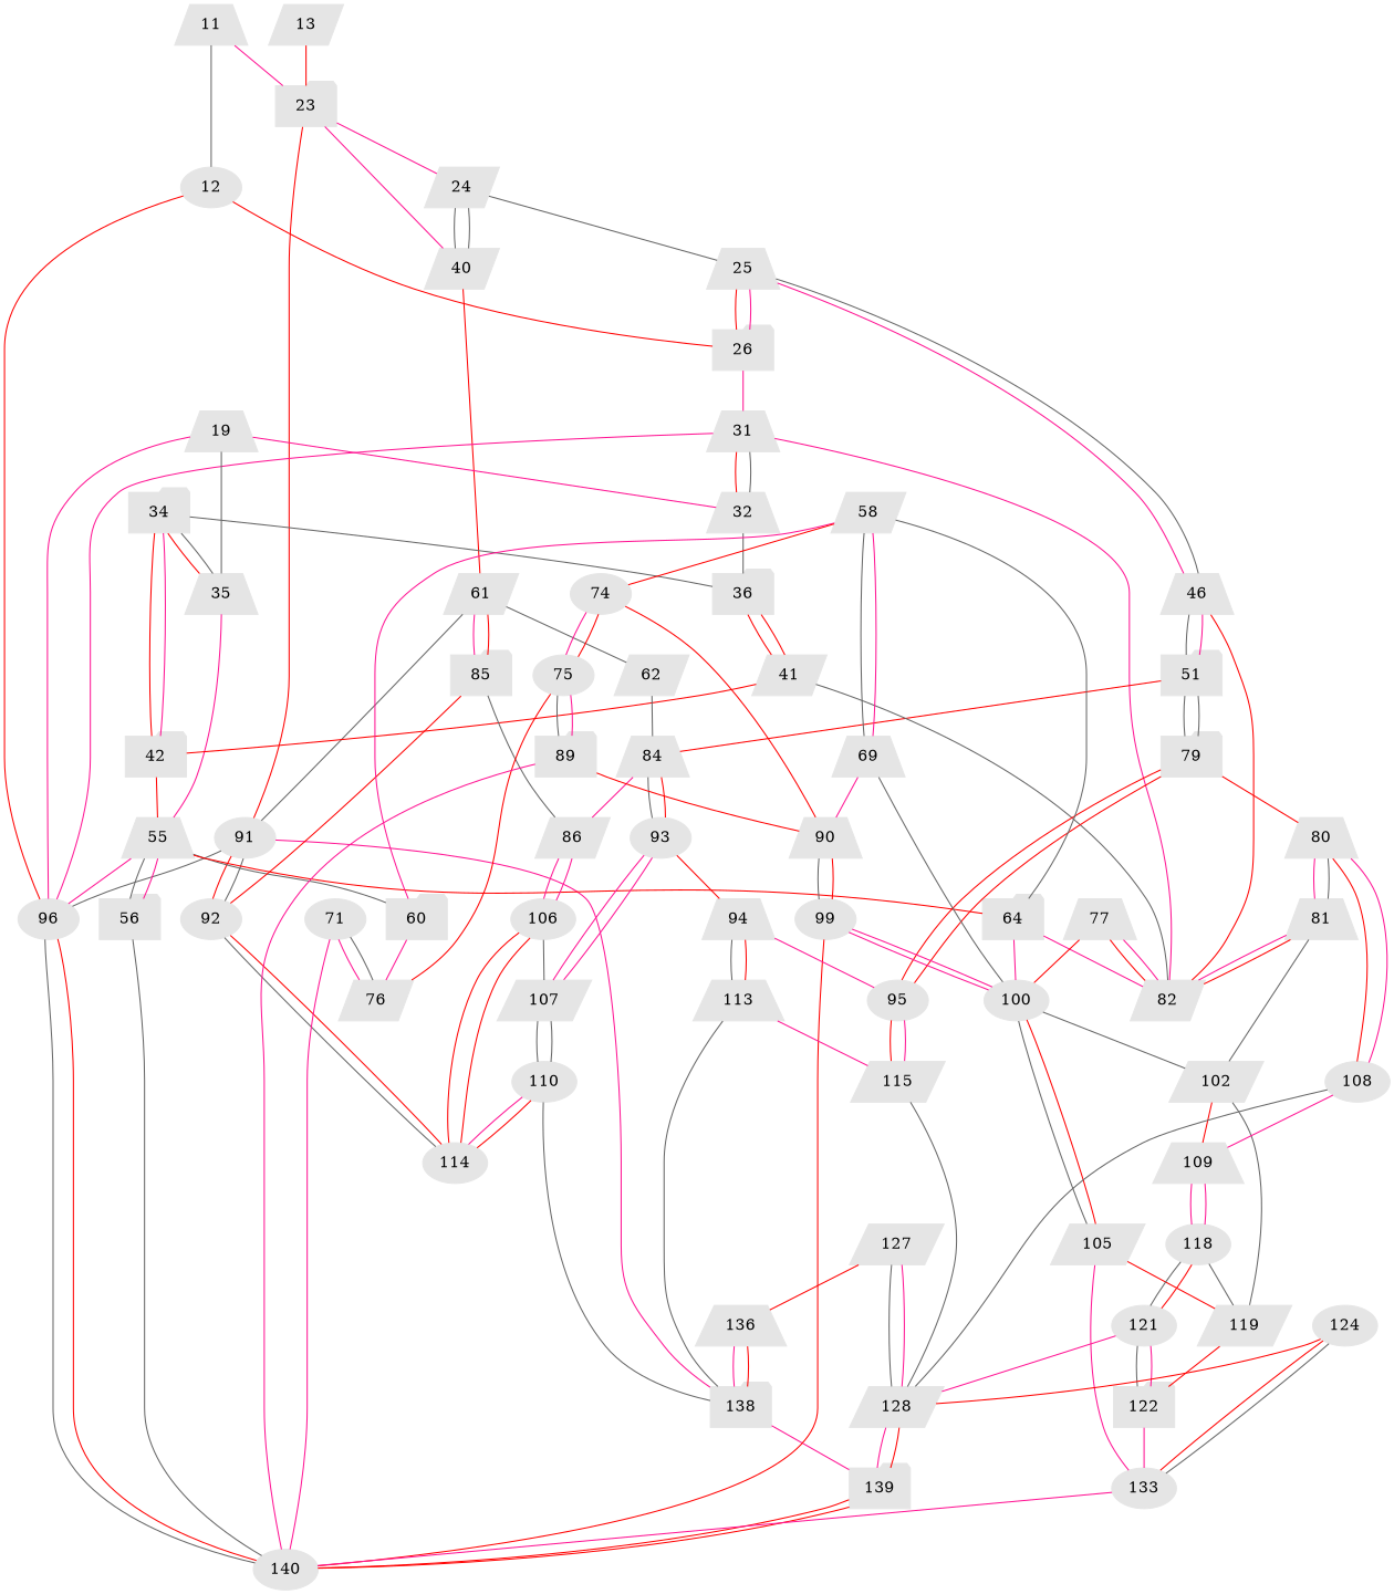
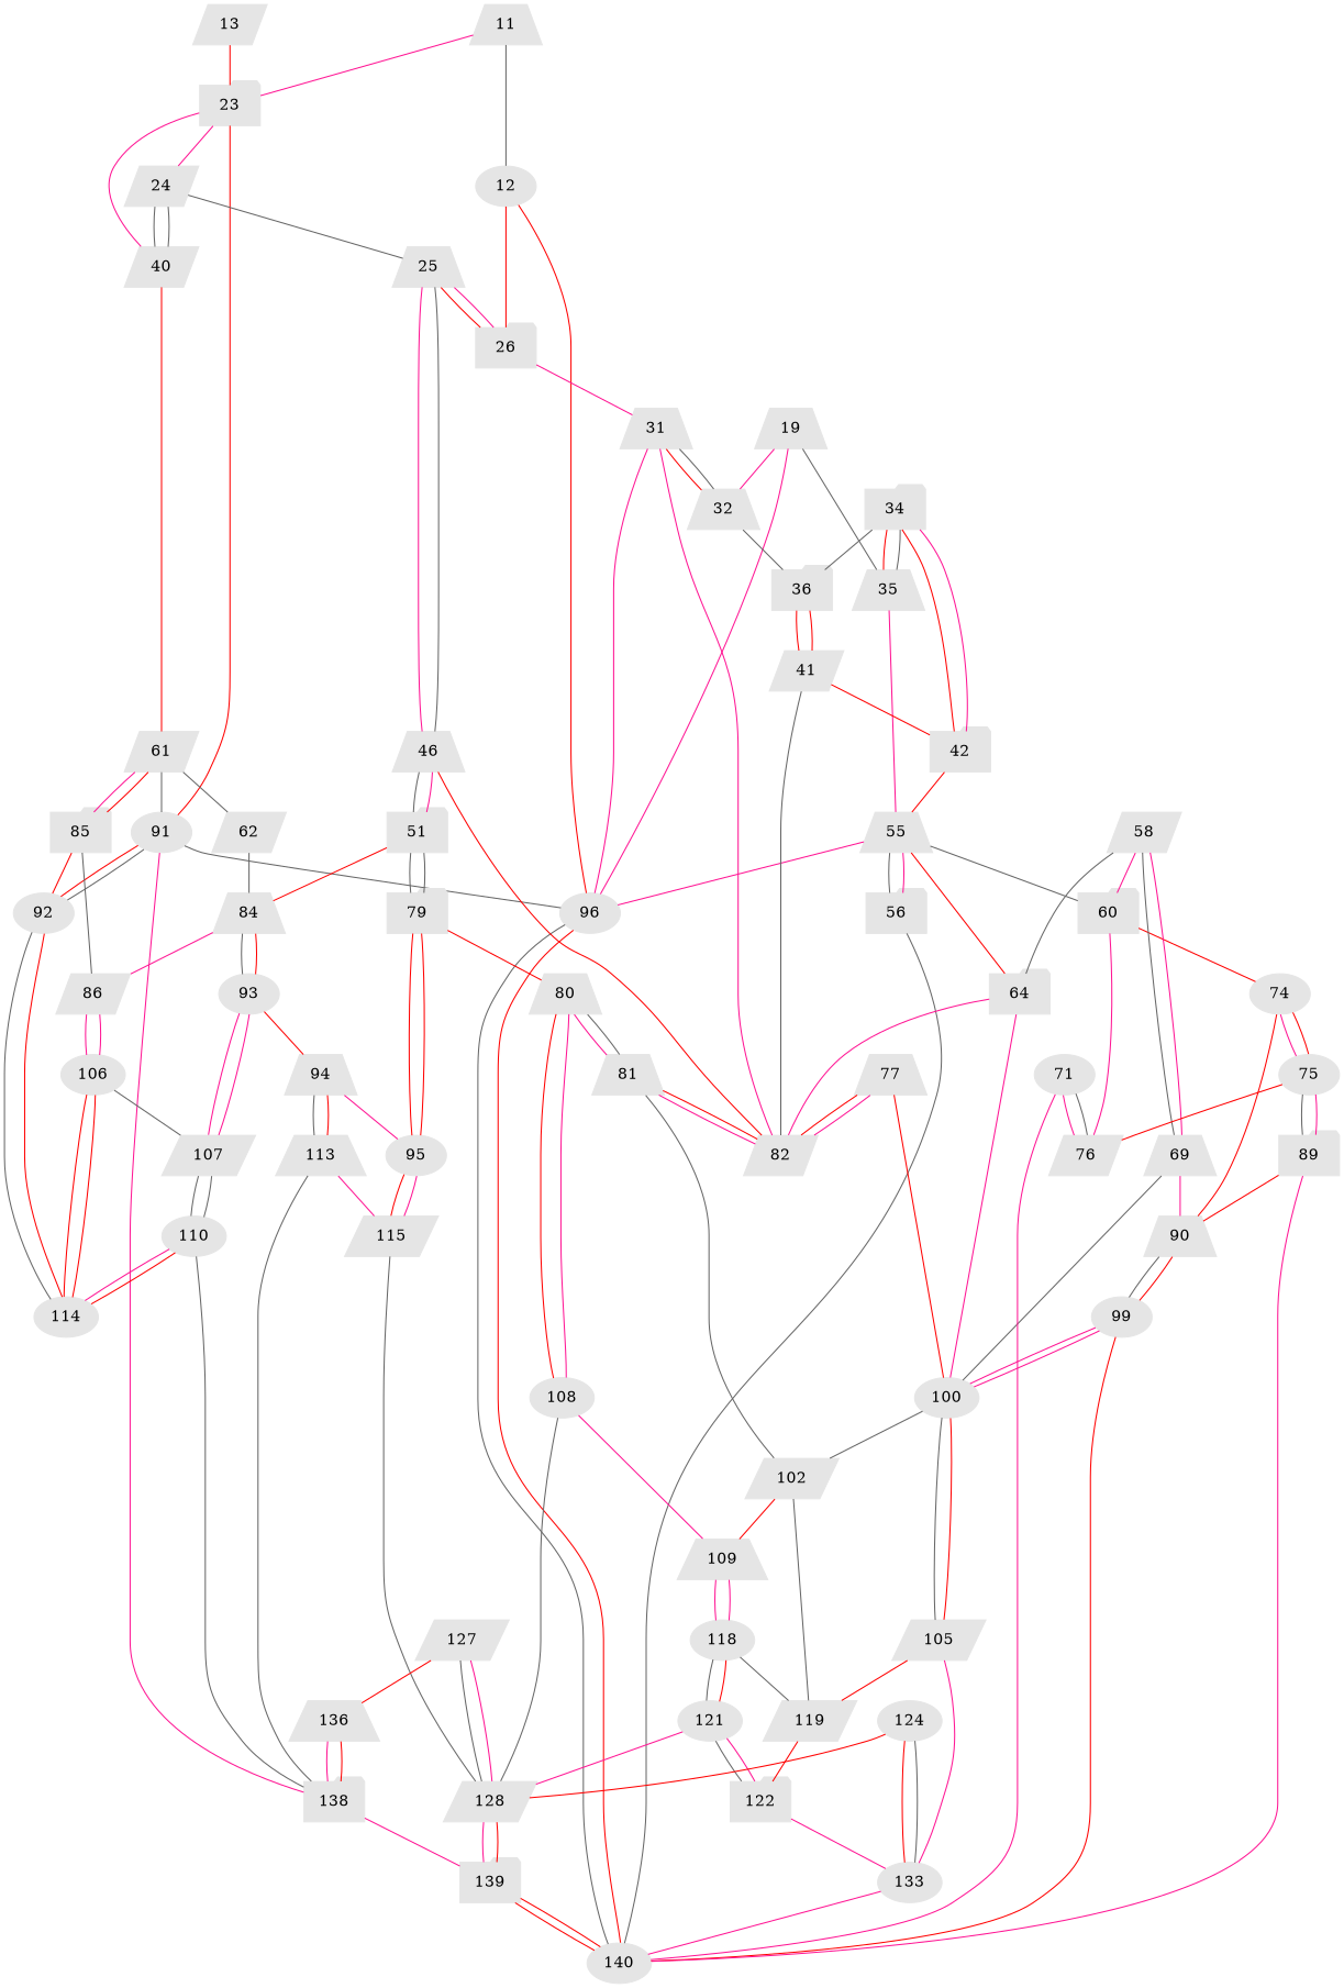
  graph {
    node [color=gray90 shape=ellipse style=filled]
    edge [color=deeppink]
    11 [shape=trapezium]
    12 [super="+8"]
    23 [shape=folder super="+21"]
    26 [shape=folder super="+14"]
    96 [super="+27"]
    24 [shape=parallelogram]
    40 [shape=parallelogram]
    91 [super="+52"]
    31 [shape=trapezium super="+30+16"]
    140 [super="+130+73"]
    13 [shape=parallelogram]
    19 [shape=trapezium]
    32 [shape=trapezium super="+18"]
    35 [shape=trapezium super="+29"]
    36 [shape=folder super="+33"]
    55 [shape=trapezium super="+54+47"]
    25 [shape=trapezium]
    61 [shape=parallelogram super="+53"]
    92 [super="+87"]
    138 [shape=folder super="+136+134+112+135"]
    46 [shape=trapezium]
    82 [shape=parallelogram super="+44+43+45+63"]
    51 [shape=folder]
    41 [shape=parallelogram]
    34 [shape=folder]
    42 [shape=folder]
    56 [shape=folder]
    60 [shape=folder super="+59"]
    64 [shape=folder super="+57"]
    62 [shape=parallelogram super="+49"]
    85 [shape=folder]
    79 [shape=folder]
    84 [shape=trapezium super="+50+83"]
    80 [shape=trapezium]
    95
    86 [shape=parallelogram]
    93
    74
    76 [shape=parallelogram super="+70"]
    100 [super="+67+66+65"]
    58 [shape=parallelogram]
    69 [shape=trapezium super="+68"]
    90 [shape=trapezium super="+88+78"]
    75
    102 [shape=parallelogram super="+101"]
    105 [shape=parallelogram super="+104"]
    99
    71
    89 [shape=folder]
    77 [shape=trapezium]
    81 [shape=trapezium]
    108
    115 [shape=parallelogram]
    109 [shape=trapezium]
    128 [shape=parallelogram super="+123+120+117+116"]
    119 [shape=parallelogram super="+103"]
    106
    94 [shape=trapezium]
    107 [shape=parallelogram]
    114
    139 [shape=folder]
    113 [shape=trapezium]
    110
    133 [super="+129+126+125"]
    118
    122 [shape=folder]
    121
    124
    127 [shape=parallelogram]
    n70 [label=136 shape=trapezium super="+132+131"]
    11 -- 12 [color=gray40 weight=2]
    11 -- 23
    12 -- 26 [color=red]
    12 -- 96 [color=red]
    23 -- 24
    23 -- 40
    23 -- 91 [color=red weight=2]
    26 -- 31 [weight=2]
    96 -- 140 [color=gray40 weight=2]
    96 -- 140 [color=red]
    24 -- 40 [color=gray40]
    24 -- 40 [color=gray40]
    24 -- 25 [color=gray40]
    40 -- 61 [color=red]
    91 -- 96 [color=gray40 weight=2]
    91 -- 92 [color=red weight=2]
    91 -- 92 [color=gray40]
    91 -- 138
    31 -- 96
    31 -- 32 [color=red weight=2]
    31 -- 32 [color=gray40]
    31 -- 82
    13 -- 23 [color=red weight=3]
    19 -- 96
    19 -- 32
    19 -- 35 [color=gray40]
    32 -- 36 [color=gray40 weight=2]
    35 -- 55 [weight=2]
    36 -- 41 [color=red]
    36 -- 41 [color=red]
    55 -- 96 [weight=2]
    55 -- 56 [color=gray40 weight=2]
    55 -- 56
    55 -- 60 [color=gray40]
    55 -- 64 [color=red]
    25 -- 26 [color=red]
    25 -- 26
    25 -- 46
    25 -- 46 [color=gray40]
    61 -- 91 [color=gray40]
    61 -- 62 [color=gray40 weight=2]
    61 -- 85
    61 -- 85 [color=red]
    92 -- 114 [color=gray40]
    92 -- 114 [color=red]
    138 -- 139
    46 -- 82 [color=red]
    46 -- 51 [color=gray40]
    46 -- 51
    51 -- 79 [color=gray40]
    51 -- 79 [color=gray40]
    51 -- 84 [color=red]
    41 -- 82 [color=gray40]
    41 -- 42 [color=red]
    34 -- 35 [color=red]
    34 -- 35 [color=gray40]
    34 -- 36 [color=gray40]
    34 -- 42 [color=red]
    34 -- 42
    42 -- 55 [color=red]
    56 -- 140 [color=gray40]
-   58 -- 74 [color=red]
+   60 -- 74 [color=red]
    60 -- 76
    64 -- 82
    64 -- 100
    62 -- 84 [color=gray40 weight=2]
    85 -- 92 [color=red]
    85 -- 86 [color=gray40]
    79 -- 80 [color=red]
    79 -- 95 [color=red]
    79 -- 95 [color=red]
    84 -- 86
    84 -- 93 [color=gray40]
    84 -- 93 [color=red]
    80 -- 81
    80 -- 81 [color=gray40]
    80 -- 108 [color=red]
    80 -- 108
    95 -- 115 [color=red]
    95 -- 115
    86 -- 106
    86 -- 106
    93 -- 94 [color=red]
    93 -- 107
    93 -- 107
    74 -- 90 [color=red]
    74 -- 75
    74 -- 75 [color=red]
    100 -- 102 [color=gray40]
    100 -- 105 [color=gray40]
    100 -- 105 [color=red]
    58 -- 60
    58 -- 64 [color=gray40]
    58 -- 69 [color=gray40]
    58 -- 69
    69 -- 100 [color=gray40]
    69 -- 90 [weight=2]
    90 -- 99 [color=gray40]
    90 -- 99 [color=red]
    75 -- 76 [color=red]
    75 -- 89 [color=gray40]
    75 -- 89
    102 -- 109 [color=red]
    102 -- 119 [color=gray40]
    105 -- 119 [color=red]
    105 -- 133 [weight=2]
    99 -- 140 [color=red]
    99 -- 100
    99 -- 100
    71 -- 140
    71 -- 76 [weight=2]
    71 -- 76 [color=gray40]
    89 -- 140
    89 -- 90 [color=red]
    77 -- 82 [color=red weight=2]
    77 -- 82
    77 -- 100 [color=red]
    81 -- 82
    81 -- 82 [color=red]
    81 -- 102 [color=gray40]
    108 -- 109
    108 -- 128 [color=gray40]
    115 -- 128 [color=gray40]
    109 -- 118
    109 -- 118
    128 -- 139
    128 -- 139 [color=red]
    119 -- 122 [color=red]
    106 -- 107 [color=gray40]
    106 -- 114 [color=red]
    106 -- 114 [color=red]
    94 -- 95
    94 -- 113 [color=gray40]
    94 -- 113 [color=red]
    107 -- 110 [color=gray40]
    107 -- 110 [color=gray40]
    139 -- 140 [color=red]
    139 -- 140 [color=red]
    113 -- 138 [color=gray40]
    113 -- 115
    110 -- 138 [color=gray40]
    110 -- 114
    110 -- 114 [color=red]
    133 -- 140
    118 -- 119 [color=gray40]
    118 -- 121 [color=gray40]
    118 -- 121 [color=red]
    122 -- 133
    121 -- 128
    121 -- 122 [color=gray40]
    121 -- 122
    124 -- 128 [color=red]
    124 -- 133 [color=red weight=2]
    124 -- 133 [color=gray40]
    127 -- 128 [color=gray40 weight=2]
    127 -- 128
    127 -- n70 [color=red]
    n70 -- 138 [weight=4]
    n70 -- 138 [color=red]
  }
